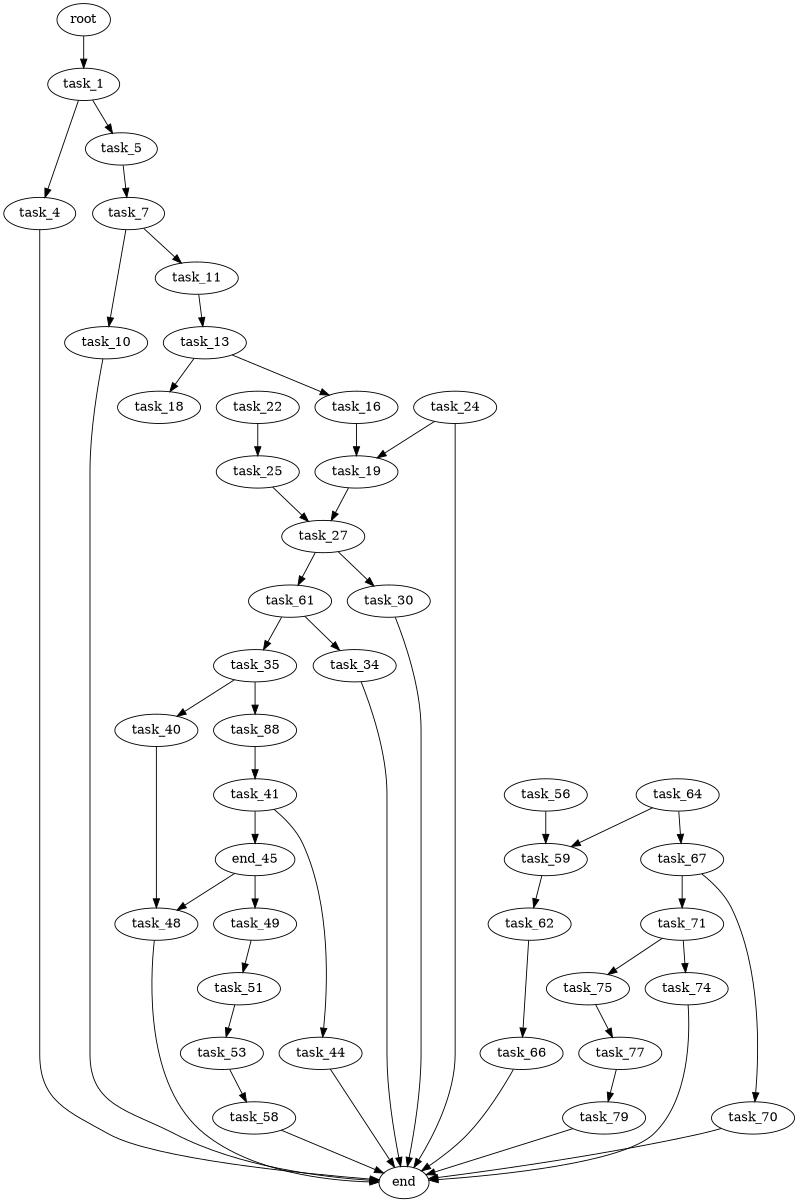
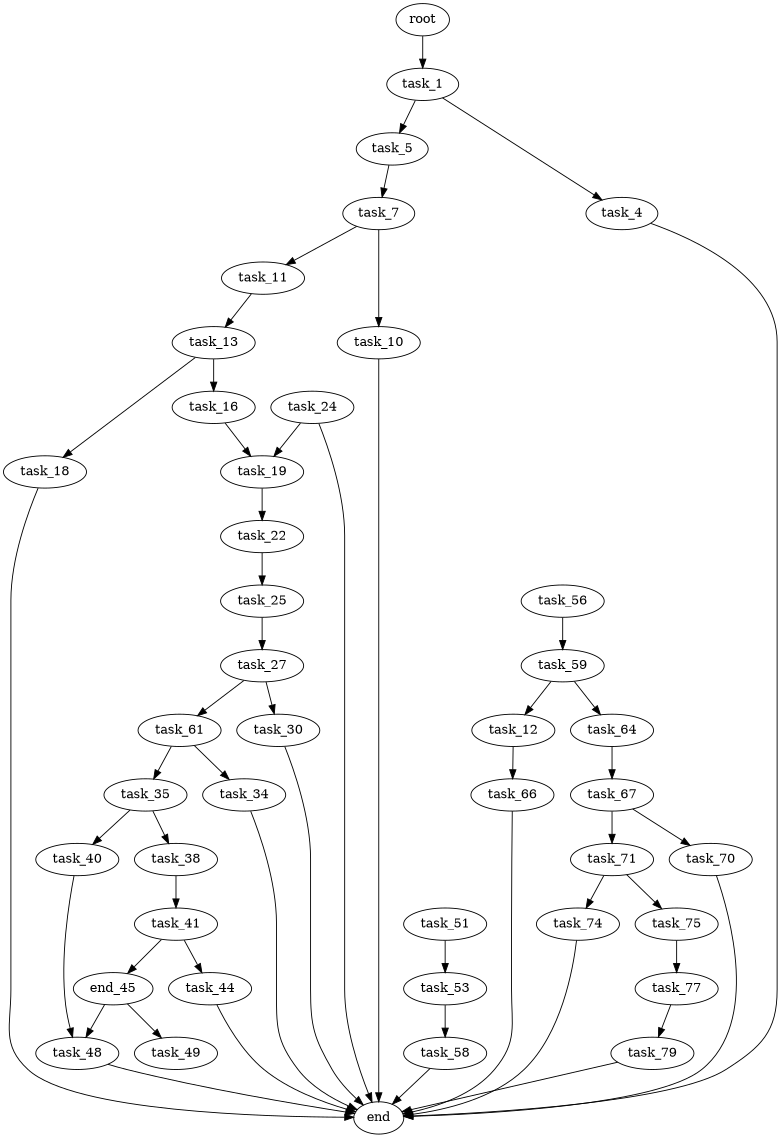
  digraph {
    root
    task_1
    task_4
    task_5
    end
    task_7
    task_10
    task_11
    task_13
    task_16
    task_18
    task_19
    task_22
    task_25
    task_24
    task_27
    task_30
    n18 [label=task_61]
    task_34
    task_35
-   task_38 [label=task_88]
+   task_38
    task_40
    task_41
    task_48
    task_44
    n26 [label=end_45]
    task_49
    task_51
    task_53
    task_58
    task_56
    task_59
-   task_62
+   task_62 [label=task_12]
    task_64
    task_66
    task_67
    task_70
    task_71
    task_74
    task_75
    task_77
    task_79
    root -> task_1
    task_1 -> task_4
    task_1 -> task_5
    task_4 -> end
    task_5 -> task_7
    task_7 -> task_10
    task_7 -> task_11
    task_10 -> end
    task_11 -> task_13
    task_13 -> task_16
    task_13 -> task_18
    task_16 -> task_19
-   task_19 -> task_27
+   task_18 -> end
+   task_19 -> task_22
    task_22 -> task_25
    task_25 -> task_27
    task_24 -> end
    task_24 -> task_19
    task_27 -> task_30
    task_27 -> n18
    task_30 -> end
    n18 -> task_34
    n18 -> task_35
    task_34 -> end
    task_35 -> task_38
    task_35 -> task_40
    task_38 -> task_41
    task_40 -> task_48
    task_41 -> task_44
    task_41 -> n26
    task_48 -> end
    task_44 -> end
    n26 -> task_48
    n26 -> task_49
-   task_49 -> task_51
    task_51 -> task_53
    task_53 -> task_58
    task_58 -> end
    task_56 -> task_59
    task_59 -> task_62
-   task_64 -> task_59
+   task_59 -> task_64
    task_62 -> task_66
    task_64 -> task_67
    task_66 -> end
    task_67 -> task_70
    task_67 -> task_71
    task_70 -> end
    task_71 -> task_74
    task_71 -> task_75
    task_74 -> end
    task_75 -> task_77
    task_77 -> task_79
    task_79 -> end
  }
